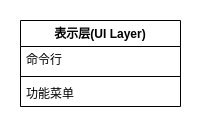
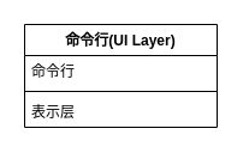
  <mxCell id="0" />
  <mxCell id="1" parent="0" />
- <mxCell id="2" value="表示层(UI Layer)" style="swimlane;fontStyle=1;align=center;verticalAlign=top;childLayout=stackLayout;horizontal=1;startSize=26;horizontalStack=0;resizeParent=1;resizeParentMax=0;resizeLast=0;collapsible=1;marginBottom=0;whiteSpace=wrap;html=1;" vertex="1" parent="1"><mxGeometry x="20" y="20" width="160" height="86" as="geometry" /></mxCell>
+ <mxCell id="2" value="命令行(UI Layer)" style="swimlane;fontStyle=1;align=center;verticalAlign=top;childLayout=stackLayout;horizontal=1;startSize=26;horizontalStack=0;resizeParent=1;resizeParentMax=0;resizeLast=0;collapsible=1;marginBottom=0;whiteSpace=wrap;html=1;" vertex="1" parent="1"><mxGeometry x="20" y="20" width="160" height="86" as="geometry" /></mxCell>
  <mxCell id="3" value="命令行" style="text;strokeColor=none;fillColor=none;align=left;verticalAlign=top;spacingLeft=4;spacingRight=4;overflow=hidden;rotatable=0;points=[[0,0.5],[1,0.5]];portConstraint=eastwest;whiteSpace=wrap;html=1;" vertex="1" parent="2"><mxGeometry y="26" width="160" height="26" as="geometry" /></mxCell>
  <mxCell id="4" value="" style="line;strokeWidth=1;fillColor=none;align=left;verticalAlign=middle;spacingTop=-1;spacingLeft=3;spacingRight=3;rotatable=0;labelPosition=right;points=[];portConstraint=eastwest;strokeColor=inherit;" vertex="1" parent="2"><mxGeometry y="52" width="160" height="8" as="geometry" /></mxCell>
- <mxCell id="5" value="功能菜单" style="text;strokeColor=none;fillColor=none;align=left;verticalAlign=top;spacingLeft=4;spacingRight=4;overflow=hidden;rotatable=0;points=[[0,0.5],[1,0.5]];portConstraint=eastwest;whiteSpace=wrap;html=1;" vertex="1" parent="2"><mxGeometry y="60" width="160" height="26" as="geometry" /></mxCell>
+ <mxCell id="5" value="表示层" style="text;strokeColor=none;fillColor=none;align=left;verticalAlign=top;spacingLeft=4;spacingRight=4;overflow=hidden;rotatable=0;points=[[0,0.5],[1,0.5]];portConstraint=eastwest;whiteSpace=wrap;html=1;" vertex="1" parent="2"><mxGeometry y="60" width="160" height="26" as="geometry" /></mxCell>
